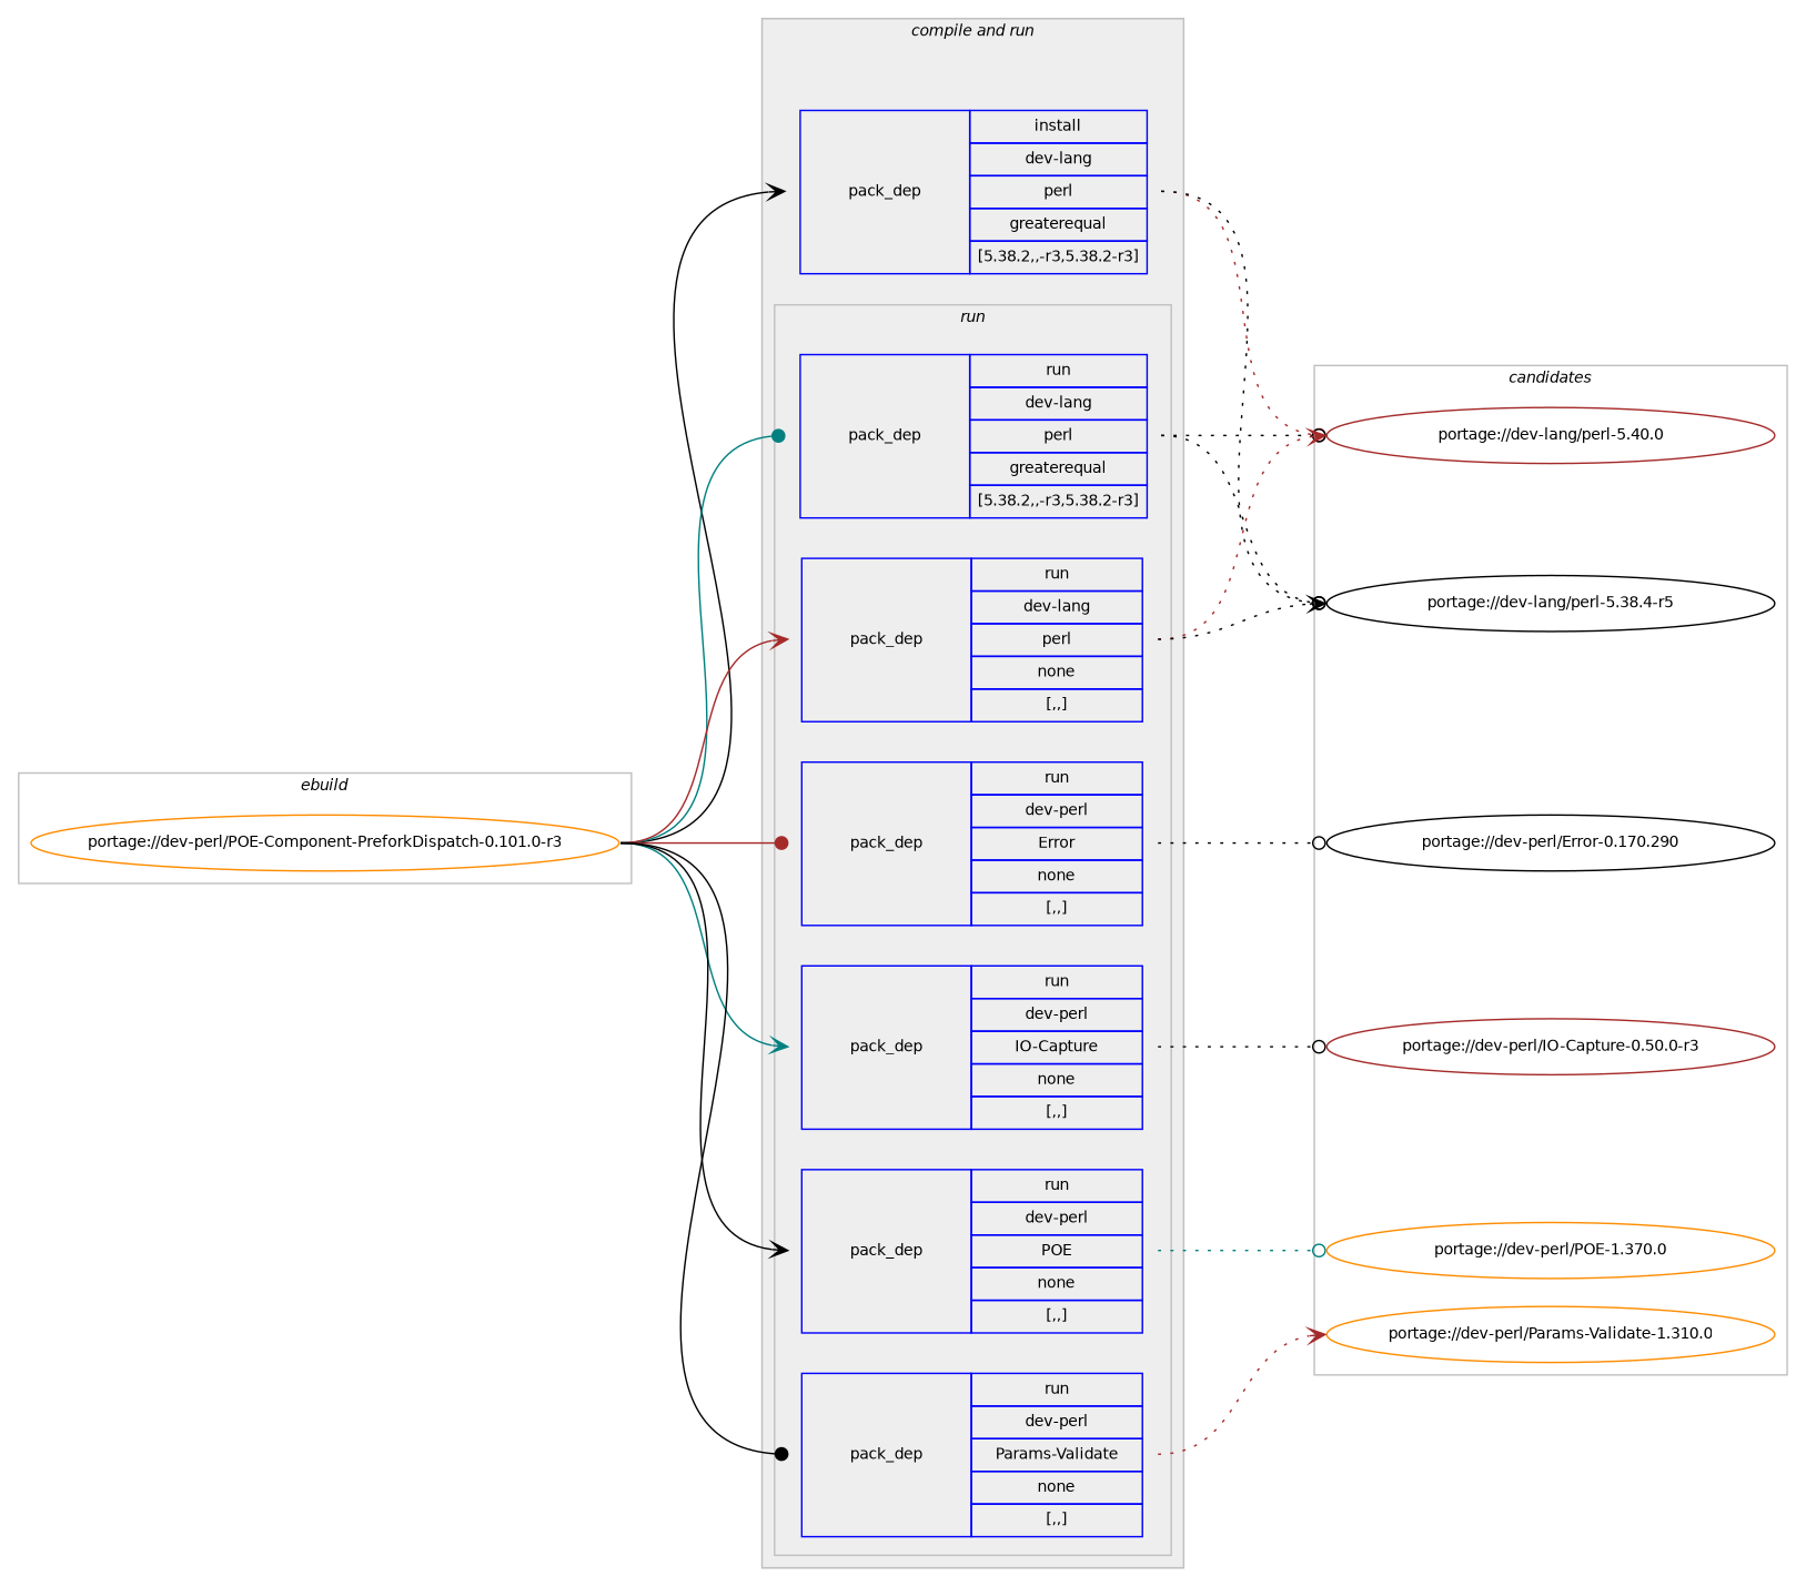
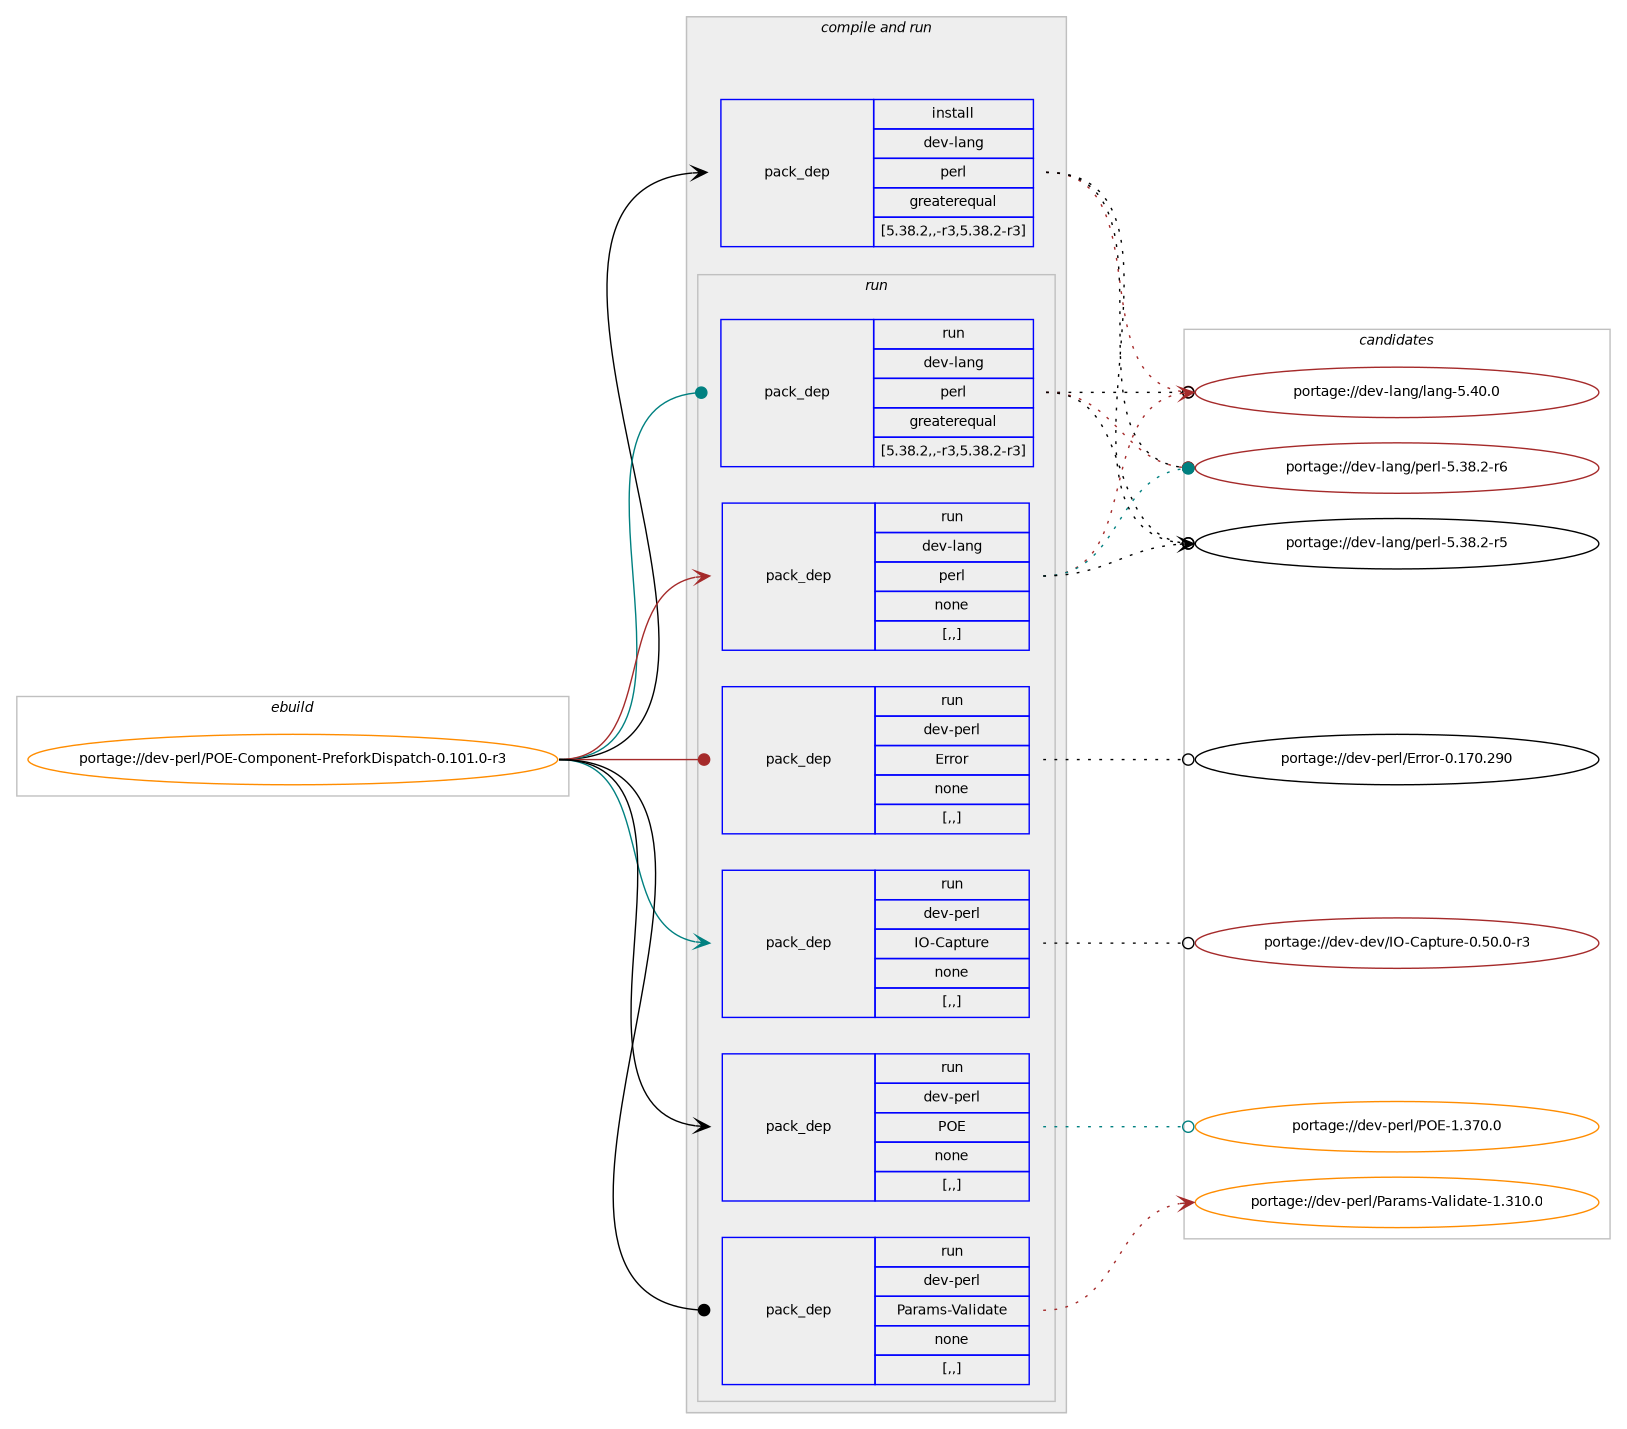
  digraph {
    compound=true
    concentrate=true
    fontname=Helvetica
    fontsize=10
    newrank=true
    rankdir=LR
    ranksep=1.5
    node [color=blue fontname=Helvetica fontsize=10]
    edge [arrowhead=odot color=black headport=w style=dotted tailport=e weight=100]
    n1 [color=darkorange label="portage://dev-perl/POE-Component-PreforkDispatch-0.101.0-r3" width=4]
    n2 [label=<<TABLE BORDER="0" CELLBORDER="1" CELLSPACING="0" CELLPADDING="4" WIDTH="220"><TR><TD ROWSPAN="6" CELLPADDING="30">pack_dep</TD></TR><TR><TD WIDTH="110">install</TD></TR><TR><TD>dev-lang</TD></TR><TR><TD>perl</TD></TR><TR><TD>greaterequal</TD></TR><TR><TD>[5.38.2,,-r3,5.38.2-r3]</TD></TR></TABLE>> shape=none]
    n3 [label=<<TABLE BORDER="0" CELLBORDER="1" CELLSPACING="0" CELLPADDING="4" WIDTH="220"><TR><TD ROWSPAN="6" CELLPADDING="30">pack_dep</TD></TR><TR><TD WIDTH="110">run</TD></TR><TR><TD>dev-lang</TD></TR><TR><TD>perl</TD></TR><TR><TD>greaterequal</TD></TR><TR><TD>[5.38.2,,-r3,5.38.2-r3]</TD></TR></TABLE>> shape=none]
    n4 [label=<<TABLE BORDER="0" CELLBORDER="1" CELLSPACING="0" CELLPADDING="4" WIDTH="220"><TR><TD ROWSPAN="6" CELLPADDING="30">pack_dep</TD></TR><TR><TD WIDTH="110">run</TD></TR><TR><TD>dev-lang</TD></TR><TR><TD>perl</TD></TR><TR><TD>none</TD></TR><TR><TD>[,,]</TD></TR></TABLE>> shape=none]
    n5 [label=<<TABLE BORDER="0" CELLBORDER="1" CELLSPACING="0" CELLPADDING="4" WIDTH="220"><TR><TD ROWSPAN="6" CELLPADDING="30">pack_dep</TD></TR><TR><TD WIDTH="110">run</TD></TR><TR><TD>dev-perl</TD></TR><TR><TD>Error</TD></TR><TR><TD>none</TD></TR><TR><TD>[,,]</TD></TR></TABLE>> shape=none]
    n6 [label=<<TABLE BORDER="0" CELLBORDER="1" CELLSPACING="0" CELLPADDING="4" WIDTH="220"><TR><TD ROWSPAN="6" CELLPADDING="30">pack_dep</TD></TR><TR><TD WIDTH="110">run</TD></TR><TR><TD>dev-perl</TD></TR><TR><TD>IO-Capture</TD></TR><TR><TD>none</TD></TR><TR><TD>[,,]</TD></TR></TABLE>> shape=none]
    n7 [label=<<TABLE BORDER="0" CELLBORDER="1" CELLSPACING="0" CELLPADDING="4" WIDTH="220"><TR><TD ROWSPAN="6" CELLPADDING="30">pack_dep</TD></TR><TR><TD WIDTH="110">run</TD></TR><TR><TD>dev-perl</TD></TR><TR><TD>POE</TD></TR><TR><TD>none</TD></TR><TR><TD>[,,]</TD></TR></TABLE>> shape=none]
    n8 [label=<<TABLE BORDER="0" CELLBORDER="1" CELLSPACING="0" CELLPADDING="4" WIDTH="220"><TR><TD ROWSPAN="6" CELLPADDING="30">pack_dep</TD></TR><TR><TD WIDTH="110">run</TD></TR><TR><TD>dev-perl</TD></TR><TR><TD>Params-Validate</TD></TR><TR><TD>none</TD></TR><TR><TD>[,,]</TD></TR></TABLE>> shape=none]
-   n9 [color=brown label="portage://dev-lang/perl-5.40.0" width=4]
-   n11 [color=black label="portage://dev-lang/perl-5.38.4-r5" width=4]
+   n9 [color=brown label="portage://dev-lang/lang-5.40.0" width=4]
+   n10 [color=brown label="portage://dev-lang/perl-5.38.2-r6" width=4]
+   n11 [color=black label="portage://dev-lang/perl-5.38.2-r5" width=4]
    n12 [color=black label="portage://dev-perl/Error-0.170.290" width=4]
-   n13 [color=brown label="portage://dev-perl/IO-Capture-0.50.0-r3" width=4]
+   n13 [color=brown label="portage://dev-dev/IO-Capture-0.50.0-r3" width=4]
    n14 [color=darkorange label="portage://dev-perl/POE-1.370.0" width=4]
    n15 [color=darkorange label="portage://dev-perl/Params-Validate-1.310.0" width=4]
    subgraph cluster_1 {
      color=gray
      label=<<i>ebuild</i>>
      n1
    }
    subgraph cluster_2 {
      color=gray
      label=<<i>dependencies</i>>
      subgraph cluster_3 {
        color=gray
        fillcolor="#eeeeee"
        label=<<i>compile</i>>
        style=filled
        subgraph sub_4 {
          color=gray
          fillcolor="#eeeeee"
          label=<<i>compile</i>>
          style=filled
          n2
        }
      }
      subgraph cluster_5 {
        color=gray
        fillcolor="#eeeeee"
        label=<<i>compile and run</i>>
        style=filled
      }
      subgraph cluster_6 {
        color=gray
        fillcolor="#eeeeee"
        label=<<i>run</i>>
        style=filled
        subgraph sub_7 {
          color=gray
          fillcolor="#eeeeee"
          label=<<i>run</i>>
          style=filled
          n3
        }
        subgraph sub_8 {
          color=gray
          fillcolor="#eeeeee"
          label=<<i>run</i>>
          style=filled
          n4
        }
        subgraph sub_9 {
          color=gray
          fillcolor="#eeeeee"
          label=<<i>run</i>>
          style=filled
          n5
        }
        subgraph sub_10 {
          color=gray
          fillcolor="#eeeeee"
          label=<<i>run</i>>
          style=filled
          n6
        }
        subgraph sub_11 {
          color=gray
          fillcolor="#eeeeee"
          label=<<i>run</i>>
          style=filled
          n7
        }
        subgraph sub_12 {
          color=gray
          fillcolor="#eeeeee"
          label=<<i>run</i>>
          style=filled
          n8
        }
      }
    }
    subgraph cluster_13 {
      color=gray
      label=<<i>candidates</i>>
      rank=same
      subgraph sub_14 {
        color=black
        label=<<i>candidates</i>>
        nodesep=1
        rank=same
        n9
+       n10
        n11
      }
      subgraph sub_15 {
        color=black
        label=<<i>candidates</i>>
        nodesep=1
        rank=same
        n9
+       n10
        n11
      }
      subgraph sub_16 {
        color=black
        label=<<i>candidates</i>>
        nodesep=1
        rank=same
        n9
+       n10
        n11
      }
      subgraph sub_17 {
        color=black
        label=<<i>candidates</i>>
        nodesep=1
        rank=same
        n12
      }
      subgraph sub_18 {
        color=black
        label=<<i>candidates</i>>
        nodesep=1
        rank=same
        n13
      }
      subgraph sub_19 {
        color=black
        label=<<i>candidates</i>>
        nodesep=1
        rank=same
        n14
      }
      subgraph sub_20 {
        color=black
        label=<<i>candidates</i>>
        nodesep=1
        rank=same
        n15
      }
    }
    n1 -> n2 [arrowhead=vee style=solid weight=20]
    n1 -> n3 [arrowhead=dot color=teal style=solid weight=20]
    n1 -> n4 [arrowhead=vee color=brown style=solid weight=20]
    n1 -> n5 [arrowhead=dot color=brown style=solid weight=20]
    n1 -> n6 [arrowhead=vee color=teal style=solid weight=20]
    n1 -> n7 [arrowhead=vee style=solid weight=20]
    n1 -> n8 [arrowhead=dot style=solid weight=20]
    n2 -> n9 [color=brown]
+   n2 -> n10
    n2 -> n11
    n3 -> n9
+   n3 -> n10 [arrowhead=dot color=brown]
    n3 -> n11
    n4 -> n9 [arrowhead=vee color=brown]
+   n4 -> n10 [arrowhead=dot color=teal]
    n4 -> n11 [arrowhead=vee]
    n5 -> n12
    n6 -> n13
    n7 -> n14 [color=teal]
    n8 -> n15 [arrowhead=vee color=brown]
  }
